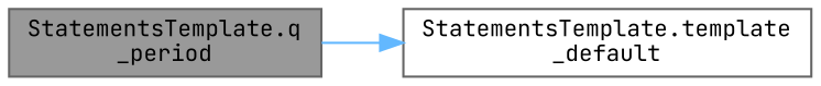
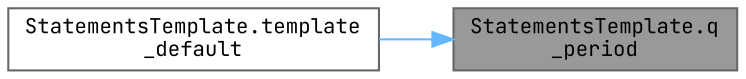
  digraph {
    rankdir=RL
    fontname="JetBrains Mono"
    node [fontname="JetBrains Mono" fontsize=10 shape=box style=filled]
    n1 [color=gray40 fillcolor=grey60 fontcolor=black height=0.2 label="StatementsTemplate.q\l_period" width=0.4]
    n2 [color=grey40 fillcolor=white height=0.2 label="StatementsTemplate.template\l_default" width=0.4]
-   n2 -> n1 [color=steelblue1 dir=back fontname="JetBrains Mono" fontsize=10 labelfontname=Helvetica labelfontsize=10 style=solid]
+   n1 -> n2 [color=steelblue1 dir=back fontname="JetBrains Mono" fontsize=10 labelfontname=Helvetica labelfontsize=10 style=solid]
  }
